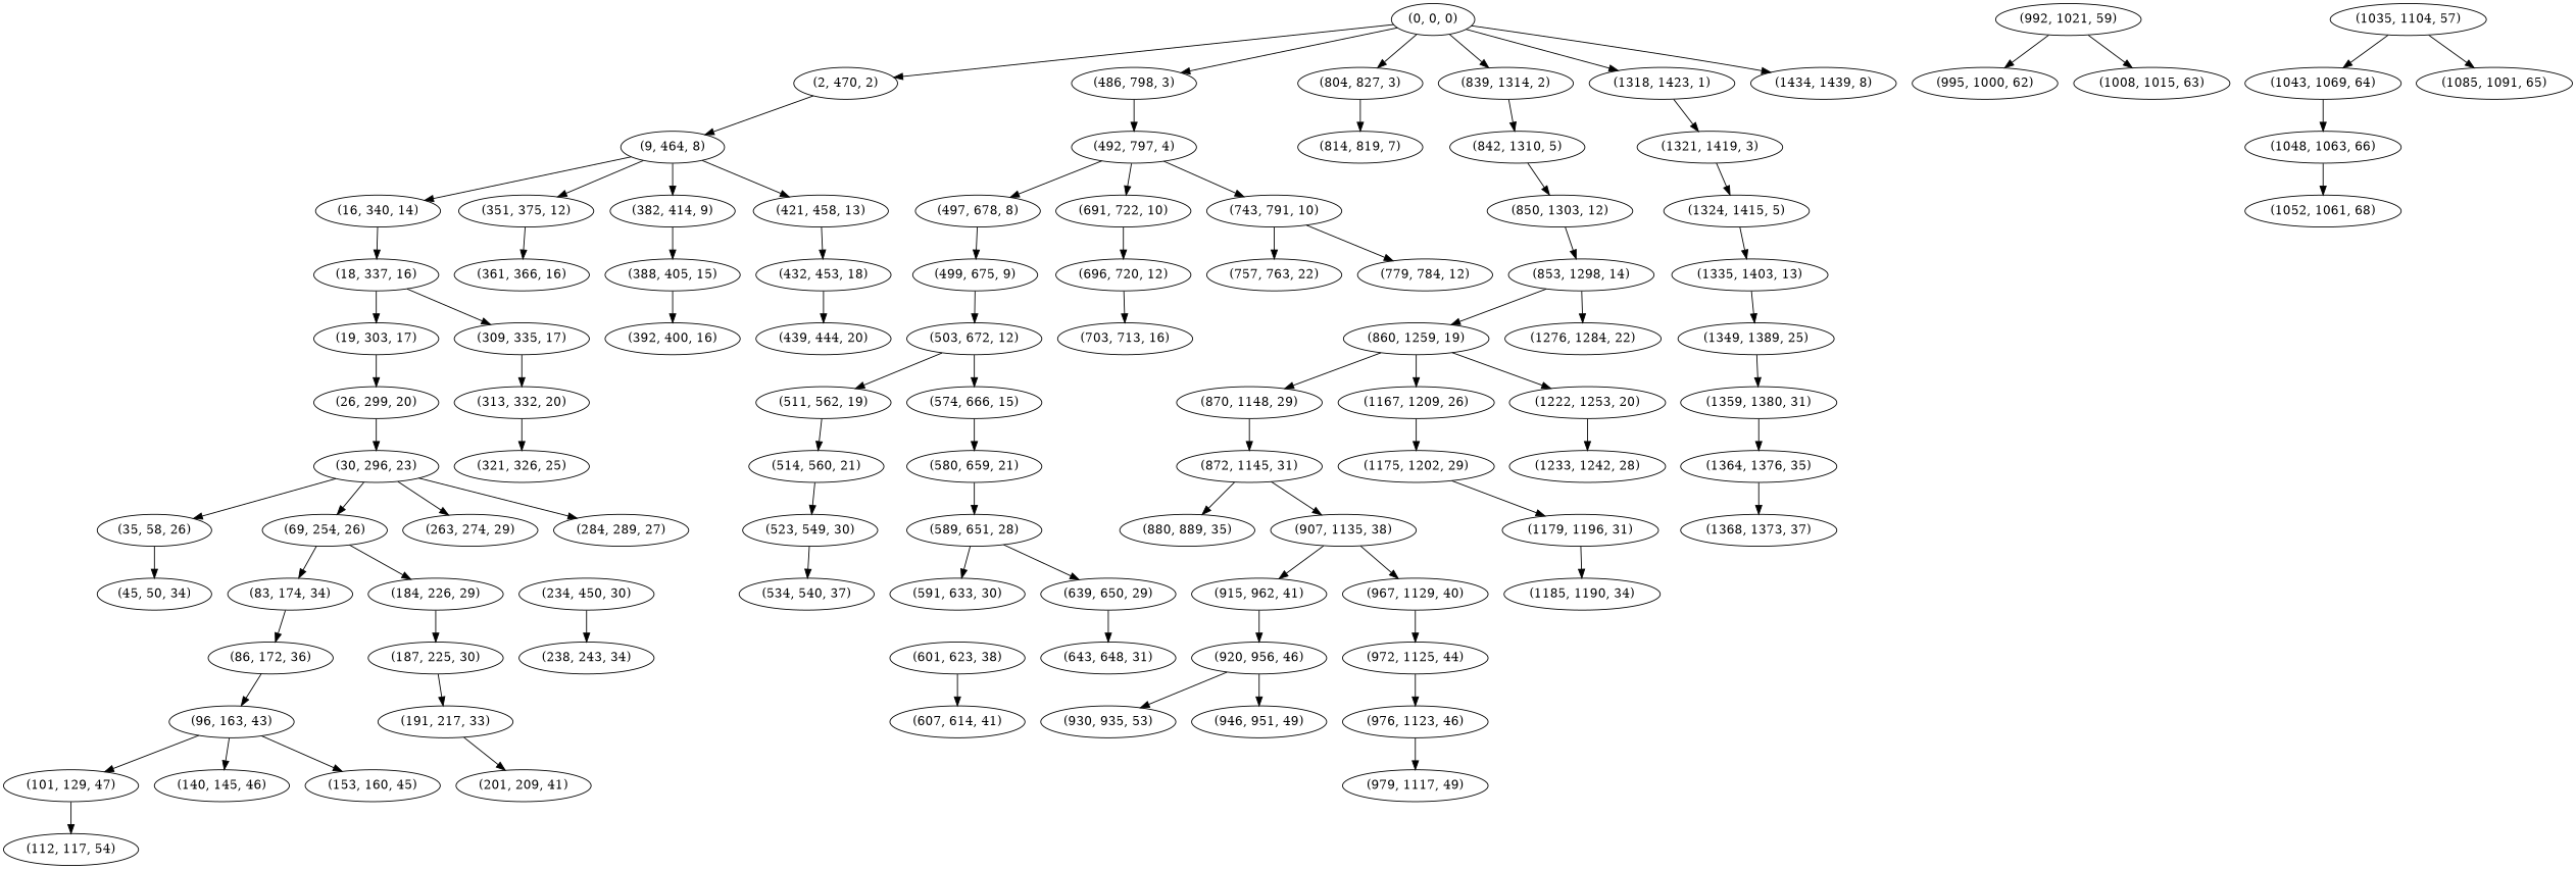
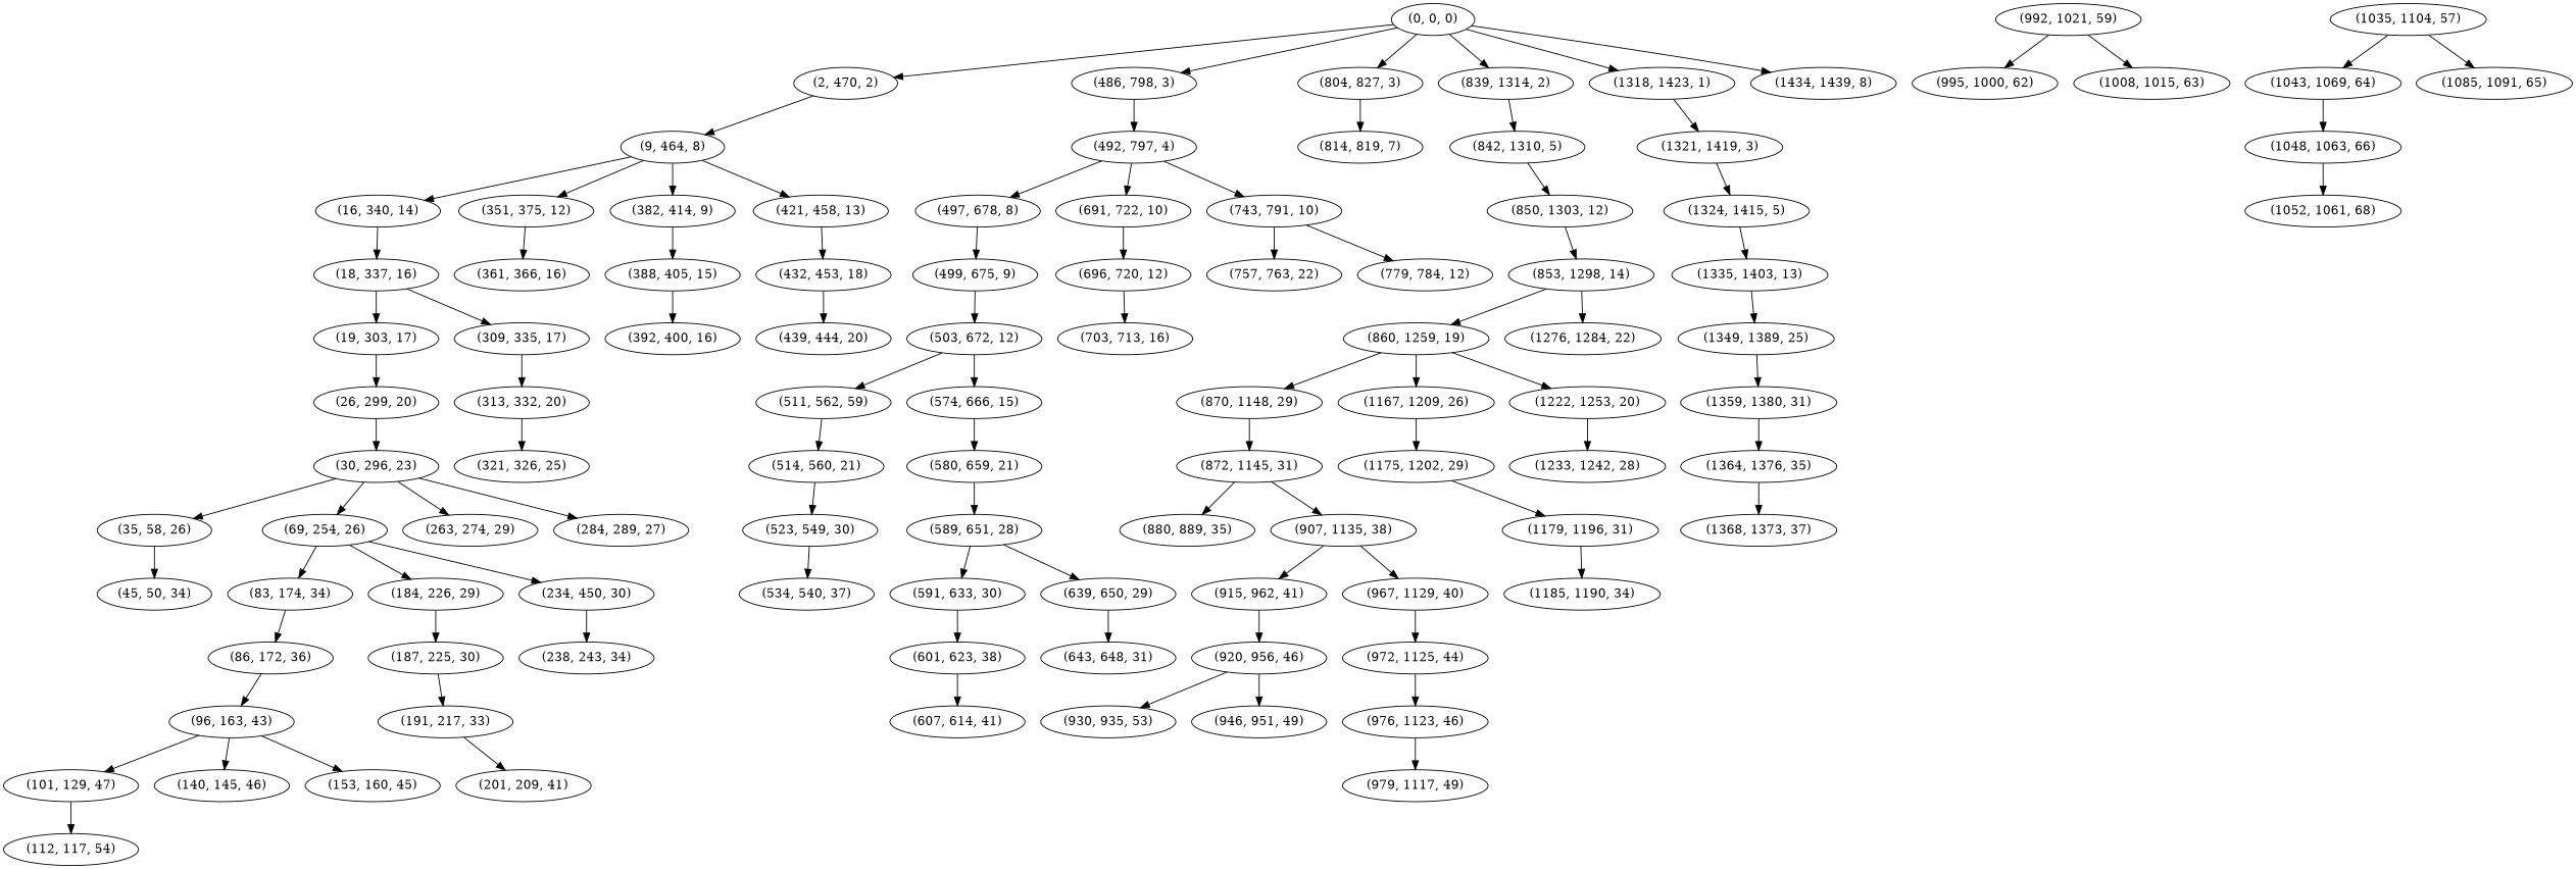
  digraph {
    "(0, 0, 0)"
    "(2, 470, 2)"
    "(486, 798, 3)"
    "(804, 827, 3)"
    "(839, 1314, 2)"
    "(1318, 1423, 1)"
    "(1434, 1439, 8)"
    "(9, 464, 8)"
    "(492, 797, 4)"
    "(814, 819, 7)"
    "(842, 1310, 5)"
    "(1321, 1419, 3)"
    "(16, 340, 14)"
    "(351, 375, 12)"
    "(382, 414, 9)"
    "(421, 458, 13)"
    "(18, 337, 16)"
    "(361, 366, 16)"
    "(388, 405, 15)"
    "(432, 453, 18)"
    "(19, 303, 17)"
    "(309, 335, 17)"
    "(26, 299, 20)"
    "(313, 332, 20)"
    "(30, 296, 23)"
    "(35, 58, 26)"
    "(69, 254, 26)"
    "(263, 274, 29)"
    "(284, 289, 27)"
    "(45, 50, 34)"
    "(83, 174, 34)"
    "(184, 226, 29)"
    n33 [label="(234, 450, 30)"]
    "(86, 172, 36)"
    "(187, 225, 30)"
    "(238, 243, 34)"
    "(96, 163, 43)"
    "(101, 129, 47)"
    "(140, 145, 46)"
    "(153, 160, 45)"
    "(112, 117, 54)"
    "(191, 217, 33)"
    "(201, 209, 41)"
    "(321, 326, 25)"
    "(392, 400, 16)"
    "(439, 444, 20)"
    "(497, 678, 8)"
    "(691, 722, 10)"
    "(743, 791, 10)"
    "(499, 675, 9)"
    "(696, 720, 12)"
    "(757, 763, 22)"
    "(779, 784, 12)"
    "(503, 672, 12)"
-   "(511, 562, 19)"
+   "(511, 562, 19)" [label="(511, 562, 59)"]
    "(574, 666, 15)"
    "(514, 560, 21)"
    "(580, 659, 21)"
    "(523, 549, 30)"
    "(534, 540, 37)"
    "(589, 651, 28)"
    "(591, 633, 30)"
    "(639, 650, 29)"
    "(601, 623, 38)"
    "(643, 648, 31)"
    "(607, 614, 41)"
    "(703, 713, 16)"
    "(850, 1303, 12)"
    "(853, 1298, 14)"
    "(860, 1259, 19)"
    "(1276, 1284, 22)"
    "(870, 1148, 29)"
    "(1167, 1209, 26)"
    "(1222, 1253, 20)"
    "(872, 1145, 31)"
    "(1175, 1202, 29)"
    "(1233, 1242, 28)"
    "(880, 889, 35)"
    "(907, 1135, 38)"
    "(915, 962, 41)"
    "(967, 1129, 40)"
    "(920, 956, 46)"
    "(972, 1125, 44)"
    "(930, 935, 53)"
    "(946, 951, 49)"
    "(976, 1123, 46)"
    "(979, 1117, 49)"
    "(992, 1021, 59)"
    "(995, 1000, 62)"
    "(1008, 1015, 63)"
    "(1035, 1104, 57)"
    "(1043, 1069, 64)"
    "(1085, 1091, 65)"
    "(1048, 1063, 66)"
    "(1052, 1061, 68)"
    "(1179, 1196, 31)"
    "(1185, 1190, 34)"
    "(1324, 1415, 5)"
    "(1335, 1403, 13)"
    "(1349, 1389, 25)"
    "(1359, 1380, 31)"
    "(1364, 1376, 35)"
    "(1368, 1373, 37)"
    "(0, 0, 0)" -> "(2, 470, 2)"
    "(0, 0, 0)" -> "(486, 798, 3)"
    "(0, 0, 0)" -> "(804, 827, 3)"
    "(0, 0, 0)" -> "(839, 1314, 2)"
    "(0, 0, 0)" -> "(1318, 1423, 1)"
    "(0, 0, 0)" -> "(1434, 1439, 8)"
    "(2, 470, 2)" -> "(9, 464, 8)"
    "(486, 798, 3)" -> "(492, 797, 4)"
    "(804, 827, 3)" -> "(814, 819, 7)"
    "(839, 1314, 2)" -> "(842, 1310, 5)"
    "(1318, 1423, 1)" -> "(1321, 1419, 3)"
    "(9, 464, 8)" -> "(16, 340, 14)"
    "(9, 464, 8)" -> "(351, 375, 12)"
    "(9, 464, 8)" -> "(382, 414, 9)"
    "(9, 464, 8)" -> "(421, 458, 13)"
    "(492, 797, 4)" -> "(497, 678, 8)"
    "(492, 797, 4)" -> "(691, 722, 10)"
    "(492, 797, 4)" -> "(743, 791, 10)"
    "(842, 1310, 5)" -> "(850, 1303, 12)"
    "(1321, 1419, 3)" -> "(1324, 1415, 5)"
    "(16, 340, 14)" -> "(18, 337, 16)"
    "(351, 375, 12)" -> "(361, 366, 16)"
    "(382, 414, 9)" -> "(388, 405, 15)"
    "(421, 458, 13)" -> "(432, 453, 18)"
    "(18, 337, 16)" -> "(19, 303, 17)"
    "(18, 337, 16)" -> "(309, 335, 17)"
    "(388, 405, 15)" -> "(392, 400, 16)"
    "(432, 453, 18)" -> "(439, 444, 20)"
    "(19, 303, 17)" -> "(26, 299, 20)"
    "(309, 335, 17)" -> "(313, 332, 20)"
    "(26, 299, 20)" -> "(30, 296, 23)"
    "(313, 332, 20)" -> "(321, 326, 25)"
    "(30, 296, 23)" -> "(35, 58, 26)"
    "(30, 296, 23)" -> "(69, 254, 26)"
    "(30, 296, 23)" -> "(263, 274, 29)"
    "(30, 296, 23)" -> "(284, 289, 27)"
    "(35, 58, 26)" -> "(45, 50, 34)"
    "(69, 254, 26)" -> "(83, 174, 34)"
    "(69, 254, 26)" -> "(184, 226, 29)"
+   "(69, 254, 26)" -> n33
    "(83, 174, 34)" -> "(86, 172, 36)"
    "(184, 226, 29)" -> "(187, 225, 30)"
    n33 -> "(238, 243, 34)"
    "(86, 172, 36)" -> "(96, 163, 43)"
    "(187, 225, 30)" -> "(191, 217, 33)"
    "(96, 163, 43)" -> "(101, 129, 47)"
    "(96, 163, 43)" -> "(140, 145, 46)"
    "(96, 163, 43)" -> "(153, 160, 45)"
    "(101, 129, 47)" -> "(112, 117, 54)"
    "(191, 217, 33)" -> "(201, 209, 41)"
    "(497, 678, 8)" -> "(499, 675, 9)"
    "(691, 722, 10)" -> "(696, 720, 12)"
    "(743, 791, 10)" -> "(757, 763, 22)"
    "(743, 791, 10)" -> "(779, 784, 12)"
    "(499, 675, 9)" -> "(503, 672, 12)"
    "(696, 720, 12)" -> "(703, 713, 16)"
    "(503, 672, 12)" -> "(511, 562, 19)"
    "(503, 672, 12)" -> "(574, 666, 15)"
    "(511, 562, 19)" -> "(514, 560, 21)"
    "(574, 666, 15)" -> "(580, 659, 21)"
    "(514, 560, 21)" -> "(523, 549, 30)"
    "(580, 659, 21)" -> "(589, 651, 28)"
    "(523, 549, 30)" -> "(534, 540, 37)"
    "(589, 651, 28)" -> "(591, 633, 30)"
    "(589, 651, 28)" -> "(639, 650, 29)"
+   "(591, 633, 30)" -> "(601, 623, 38)"
    "(639, 650, 29)" -> "(643, 648, 31)"
    "(601, 623, 38)" -> "(607, 614, 41)"
    "(850, 1303, 12)" -> "(853, 1298, 14)"
    "(853, 1298, 14)" -> "(860, 1259, 19)"
    "(853, 1298, 14)" -> "(1276, 1284, 22)"
    "(860, 1259, 19)" -> "(870, 1148, 29)"
    "(860, 1259, 19)" -> "(1167, 1209, 26)"
    "(860, 1259, 19)" -> "(1222, 1253, 20)"
    "(870, 1148, 29)" -> "(872, 1145, 31)"
    "(1167, 1209, 26)" -> "(1175, 1202, 29)"
    "(1222, 1253, 20)" -> "(1233, 1242, 28)"
    "(872, 1145, 31)" -> "(880, 889, 35)"
    "(872, 1145, 31)" -> "(907, 1135, 38)"
    "(1175, 1202, 29)" -> "(1179, 1196, 31)"
    "(907, 1135, 38)" -> "(915, 962, 41)"
    "(907, 1135, 38)" -> "(967, 1129, 40)"
    "(915, 962, 41)" -> "(920, 956, 46)"
    "(967, 1129, 40)" -> "(972, 1125, 44)"
    "(920, 956, 46)" -> "(930, 935, 53)"
    "(920, 956, 46)" -> "(946, 951, 49)"
    "(972, 1125, 44)" -> "(976, 1123, 46)"
    "(976, 1123, 46)" -> "(979, 1117, 49)"
    "(992, 1021, 59)" -> "(995, 1000, 62)"
    "(992, 1021, 59)" -> "(1008, 1015, 63)"
    "(1035, 1104, 57)" -> "(1043, 1069, 64)"
    "(1035, 1104, 57)" -> "(1085, 1091, 65)"
    "(1043, 1069, 64)" -> "(1048, 1063, 66)"
    "(1048, 1063, 66)" -> "(1052, 1061, 68)"
    "(1179, 1196, 31)" -> "(1185, 1190, 34)"
    "(1324, 1415, 5)" -> "(1335, 1403, 13)"
    "(1335, 1403, 13)" -> "(1349, 1389, 25)"
    "(1349, 1389, 25)" -> "(1359, 1380, 31)"
    "(1359, 1380, 31)" -> "(1364, 1376, 35)"
    "(1364, 1376, 35)" -> "(1368, 1373, 37)"
  }
